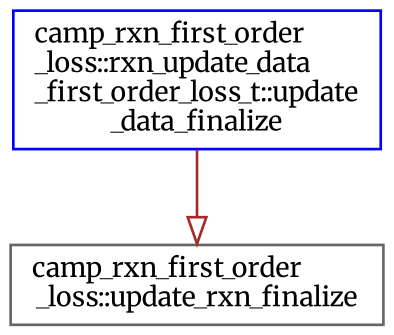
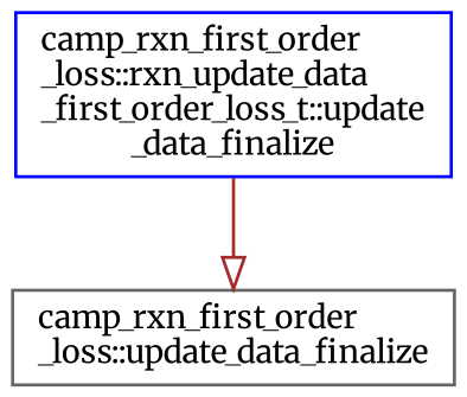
  digraph {
    rankdir=TB
    fontname=Merriweather
    node [fillcolor=white fontname=Merriweather fontsize=10 shape=box style=filled]
    n1 [color=blue fontcolor=black height=0.2 label="camp_rxn_first_order\l_loss::rxn_update_data\l_first_order_loss_t::update\l_data_finalize" width=0.4]
-   n2 [color=gray40 height=0.2 label="camp_rxn_first_order\l_loss::update_rxn_finalize" width=0.4]
+   n2 [color=gray40 height=0.2 label="camp_rxn_first_order\l_loss::update_data_finalize" width=0.4]
    n1 -> n2 [color=brown fontname=Merriweather fontsize=10 labelfontname=Helvetica labelfontsize=10 style=solid arrowhead=onormal]
  }
